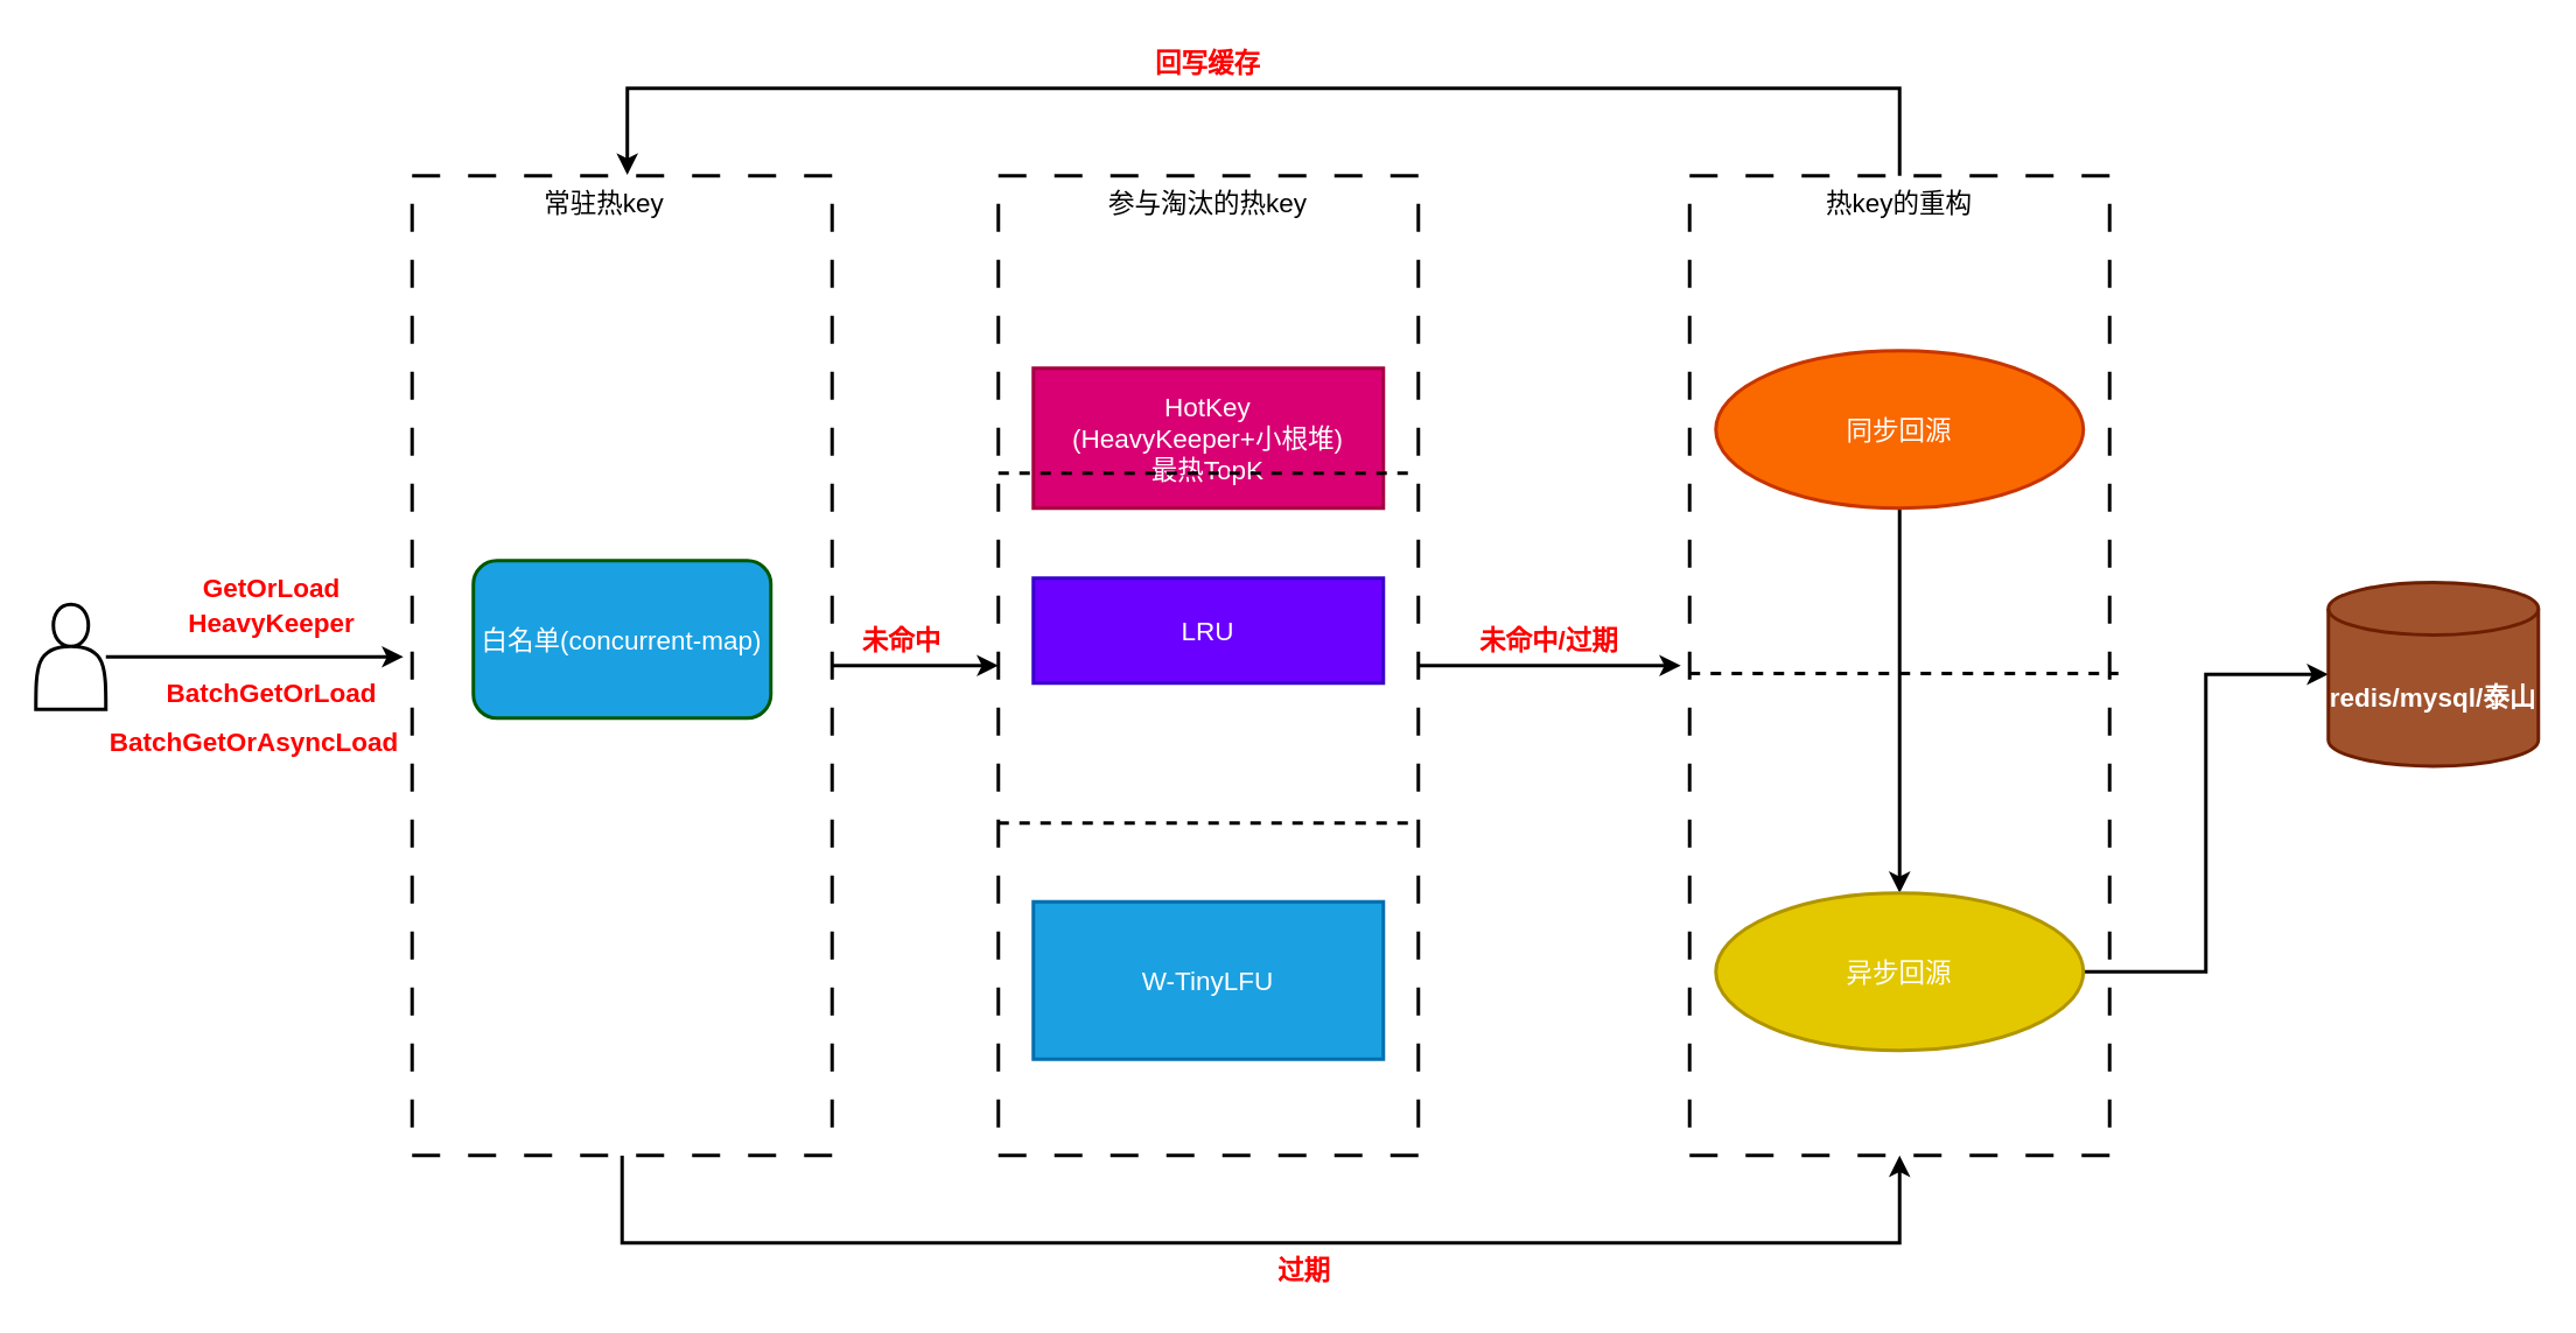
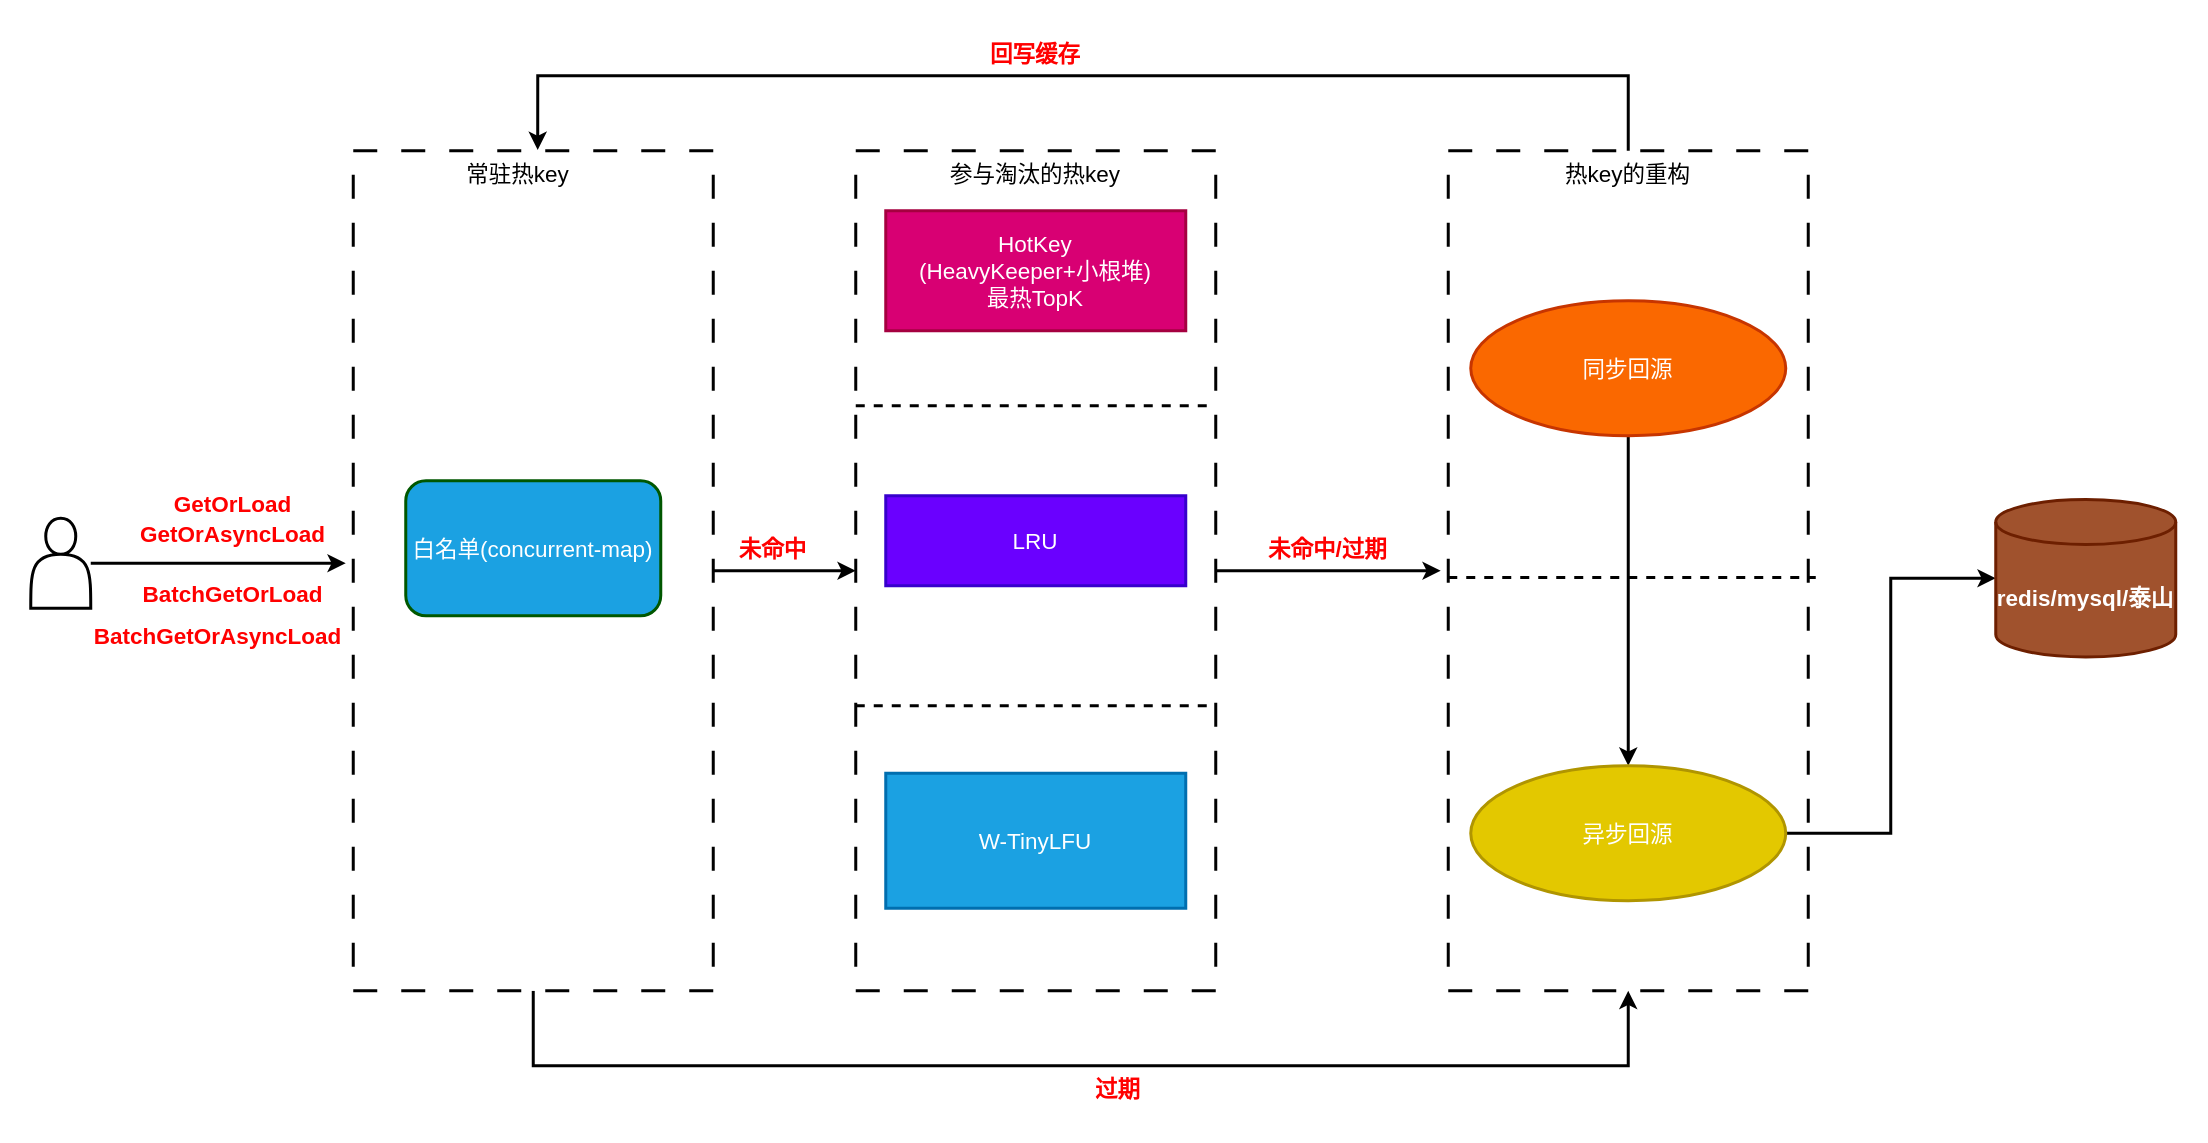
  <mxCell id="0" />
  <mxCell id="1" parent="0" />
  <mxCell id="2" value="" style="rounded=0;whiteSpace=wrap;html=1;dashed=1;dashPattern=8 8;strokeWidth=2;" vertex="1" parent="1"><mxGeometry x="965" y="100" width="240" height="560" as="geometry" /></mxCell>
  <mxCell id="3" style="edgeStyle=orthogonalEdgeStyle;rounded=0;orthogonalLoop=1;jettySize=auto;html=1;strokeWidth=2;" edge="1" parent="1" source="4"><mxGeometry relative="1" as="geometry"><mxPoint x="960" y="380" as="targetPoint" /><Array as="points"><mxPoint x="880" y="380" /><mxPoint x="880" y="380" /></Array></mxGeometry></mxCell>
  <mxCell id="4" value="" style="rounded=0;whiteSpace=wrap;html=1;dashed=1;dashPattern=8 8;strokeWidth=2;" vertex="1" parent="1"><mxGeometry x="570" y="100" width="240" height="560" as="geometry" /></mxCell>
  <mxCell id="5" style="edgeStyle=orthogonalEdgeStyle;rounded=0;orthogonalLoop=1;jettySize=auto;html=1;entryX=0;entryY=0.5;entryDx=0;entryDy=0;strokeWidth=2;" edge="1" parent="1" source="7" target="4"><mxGeometry relative="1" as="geometry" /></mxCell>
  <mxCell id="6" style="edgeStyle=orthogonalEdgeStyle;rounded=0;orthogonalLoop=1;jettySize=auto;html=1;entryX=0.5;entryY=1;entryDx=0;entryDy=0;strokeWidth=2;" edge="1" parent="1" source="7" target="2"><mxGeometry relative="1" as="geometry"><Array as="points"><mxPoint x="355" y="710" /><mxPoint x="1085" y="710" /></Array></mxGeometry></mxCell>
  <mxCell id="7" value="" style="rounded=0;whiteSpace=wrap;html=1;dashed=1;dashPattern=8 8;strokeWidth=2;" vertex="1" parent="1"><mxGeometry x="235" y="100" width="240" height="560" as="geometry" /></mxCell>
  <mxCell id="8" value="&lt;font style=&quot;font-size: 15px;&quot;&gt;白名单(concurrent-map)&lt;/font&gt;" style="rounded=1;whiteSpace=wrap;html=1;fillColor=#1ba1e2;fontColor=#ffffff;strokeColor=#005700;strokeWidth=2;" vertex="1" parent="1"><mxGeometry x="270" y="320" width="170" height="90" as="geometry" /></mxCell>
- <mxCell id="9" value="&lt;font style=&quot;font-size: 15px;&quot;&gt;HotKey&lt;br&gt;(HeavyKeeper+小根堆)&lt;br&gt;最热TopK&lt;br&gt;&lt;/font&gt;" style="rounded=0;whiteSpace=wrap;html=1;fillColor=#d80073;fontColor=#ffffff;strokeColor=#A50040;strokeWidth=2;" vertex="1" parent="1"><mxGeometry x="590" y="210" width="200" height="80" as="geometry" /></mxCell>
+ <mxCell id="9" value="&lt;font style=&quot;font-size: 15px;&quot;&gt;HotKey&lt;br&gt;(HeavyKeeper+小根堆)&lt;br&gt;最热TopK&lt;br&gt;&lt;/font&gt;" style="rounded=0;whiteSpace=wrap;html=1;fillColor=#d80073;fontColor=#ffffff;strokeColor=#A50040;strokeWidth=2;" vertex="1" parent="1"><mxGeometry x="590" y="140" width="200" height="80" as="geometry" /></mxCell>
  <mxCell id="10" value="&lt;span style=&quot;font-size: 15px;&quot;&gt;LRU&lt;/span&gt;" style="rounded=0;whiteSpace=wrap;html=1;fillColor=#6a00ff;fontColor=#ffffff;strokeColor=#3700CC;strokeWidth=2;" vertex="1" parent="1"><mxGeometry x="590" y="330" width="200" height="60" as="geometry" /></mxCell>
  <mxCell id="11" value="&lt;span style=&quot;font-size: 15px;&quot;&gt;W-TinyLFU&lt;/span&gt;" style="rounded=0;whiteSpace=wrap;html=1;fillColor=#1ba1e2;fontColor=#ffffff;strokeColor=#006EAF;strokeWidth=2;" vertex="1" parent="1"><mxGeometry x="590" y="515" width="200" height="90" as="geometry" /></mxCell>
  <mxCell id="12" value="" style="endArrow=none;html=1;rounded=0;dashed=1;strokeWidth=2;" edge="1" parent="1"><mxGeometry width="50" height="50" relative="1" as="geometry"><mxPoint x="570" y="270" as="sourcePoint" /><mxPoint x="810" y="270" as="targetPoint" /></mxGeometry></mxCell>
  <mxCell id="13" value="" style="endArrow=none;html=1;rounded=0;dashed=1;strokeWidth=2;" edge="1" parent="1"><mxGeometry width="50" height="50" relative="1" as="geometry"><mxPoint x="570" y="470" as="sourcePoint" /><mxPoint x="810" y="470" as="targetPoint" /></mxGeometry></mxCell>
  <mxCell id="14" style="edgeStyle=orthogonalEdgeStyle;rounded=0;orthogonalLoop=1;jettySize=auto;html=1;strokeWidth=2;" edge="1" parent="1" source="15" target="17"><mxGeometry relative="1" as="geometry" /></mxCell>
  <mxCell id="15" value="&lt;font color=&quot;#ffffff&quot; style=&quot;font-size: 15px;&quot;&gt;同步回源&lt;/font&gt;" style="ellipse;whiteSpace=wrap;html=1;fillColor=#fa6800;fontColor=#000000;strokeColor=#C73500;strokeWidth=2;" vertex="1" parent="1"><mxGeometry x="980" y="200" width="210" height="90" as="geometry" /></mxCell>
  <mxCell id="16" style="edgeStyle=orthogonalEdgeStyle;rounded=0;orthogonalLoop=1;jettySize=auto;html=1;entryX=0;entryY=0.5;entryDx=0;entryDy=0;entryPerimeter=0;strokeWidth=2;" edge="1" parent="1" source="17" target="19"><mxGeometry relative="1" as="geometry" /></mxCell>
  <mxCell id="17" value="&lt;font color=&quot;#ffffff&quot; style=&quot;font-size: 15px;&quot;&gt;异步回源&lt;/font&gt;" style="ellipse;whiteSpace=wrap;html=1;fillColor=#e3c800;fontColor=#000000;strokeColor=#B09500;strokeWidth=2;" vertex="1" parent="1"><mxGeometry x="980" y="510" width="210" height="90" as="geometry" /></mxCell>
  <mxCell id="18" value="" style="endArrow=none;html=1;rounded=0;dashed=1;strokeWidth=2;" edge="1" parent="1"><mxGeometry width="50" height="50" relative="1" as="geometry"><mxPoint x="965" y="384.5" as="sourcePoint" /><mxPoint x="1210" y="384.5" as="targetPoint" /></mxGeometry></mxCell>
  <mxCell id="19" value="&lt;font style=&quot;font-size: 15px;&quot;&gt;&lt;b&gt;redis/mysql/泰山&lt;/b&gt;&lt;/font&gt;" style="shape=cylinder3;whiteSpace=wrap;html=1;boundedLbl=1;backgroundOutline=1;size=15;fillColor=#a0522d;fontColor=#ffffff;strokeColor=#6D1F00;strokeWidth=2;" vertex="1" parent="1"><mxGeometry x="1330" y="332.5" width="120" height="105" as="geometry" /></mxCell>
  <mxCell id="20" value="&lt;font style=&quot;font-size: 15px;&quot;&gt;常驻热key&lt;/font&gt;" style="text;strokeColor=none;align=center;fillColor=none;html=1;verticalAlign=middle;whiteSpace=wrap;rounded=0;" vertex="1" parent="1"><mxGeometry x="300" y="100" width="90" height="30" as="geometry" /></mxCell>
  <mxCell id="21" value="&lt;span style=&quot;font-size: 15px;&quot;&gt;参与淘汰的热key&lt;/span&gt;" style="text;strokeColor=none;align=center;fillColor=none;html=1;verticalAlign=middle;whiteSpace=wrap;rounded=0;" vertex="1" parent="1"><mxGeometry x="625" y="100" width="130" height="30" as="geometry" /></mxCell>
  <mxCell id="22" style="edgeStyle=orthogonalEdgeStyle;rounded=0;orthogonalLoop=1;jettySize=auto;html=1;entryX=0.644;entryY=-0.017;entryDx=0;entryDy=0;entryPerimeter=0;strokeWidth=2;" edge="1" parent="1" source="23" target="20"><mxGeometry relative="1" as="geometry"><Array as="points"><mxPoint x="1085" y="50" /><mxPoint x="358" y="50" /></Array></mxGeometry></mxCell>
  <mxCell id="23" value="&lt;span style=&quot;font-size: 15px;&quot;&gt;热key的重构&lt;/span&gt;" style="text;strokeColor=none;align=center;fillColor=none;html=1;verticalAlign=middle;whiteSpace=wrap;rounded=0;" vertex="1" parent="1"><mxGeometry x="1020" y="100" width="130" height="30" as="geometry" /></mxCell>
  <mxCell id="24" value="&lt;span style=&quot;font-size: 15px;&quot;&gt;&lt;font color=&quot;#ff0000&quot;&gt;&lt;b&gt;未命中&lt;/b&gt;&lt;/font&gt;&lt;/span&gt;" style="text;strokeColor=none;align=center;fillColor=none;html=1;verticalAlign=middle;whiteSpace=wrap;rounded=0;" vertex="1" parent="1"><mxGeometry x="470" y="350" width="90" height="30" as="geometry" /></mxCell>
  <mxCell id="25" value="&lt;span style=&quot;font-size: 15px;&quot;&gt;&lt;b&gt;&lt;font color=&quot;#ff0000&quot;&gt;过期&lt;/font&gt;&lt;/b&gt;&lt;/span&gt;" style="text;strokeColor=none;align=center;fillColor=none;html=1;verticalAlign=middle;whiteSpace=wrap;rounded=0;" vertex="1" parent="1"><mxGeometry x="700" y="710" width="90" height="30" as="geometry" /></mxCell>
  <mxCell id="26" value="&lt;span style=&quot;font-size: 15px;&quot;&gt;&lt;font color=&quot;#ff0000&quot;&gt;&lt;b&gt;未命中/过期&lt;/b&gt;&lt;/font&gt;&lt;/span&gt;" style="text;strokeColor=none;align=center;fillColor=none;html=1;verticalAlign=middle;whiteSpace=wrap;rounded=0;" vertex="1" parent="1"><mxGeometry x="840" y="350" width="90" height="30" as="geometry" /></mxCell>
  <mxCell id="27" value="&lt;font color=&quot;#ff0000&quot;&gt;&lt;span style=&quot;font-size: 15px;&quot;&gt;&lt;b&gt;回写缓存&lt;/b&gt;&lt;/span&gt;&lt;/font&gt;" style="text;strokeColor=none;align=center;fillColor=none;html=1;verticalAlign=middle;whiteSpace=wrap;rounded=0;" vertex="1" parent="1"><mxGeometry x="645" width="90" height="30" as="geometry" y="20" /></mxCell>
  <mxCell id="28" style="edgeStyle=orthogonalEdgeStyle;rounded=0;orthogonalLoop=1;jettySize=auto;html=1;strokeWidth=2;" edge="1" parent="1" source="29"><mxGeometry relative="1" as="geometry"><mxPoint x="230" y="375" as="targetPoint" /></mxGeometry></mxCell>
  <mxCell id="29" value="" style="shape=actor;whiteSpace=wrap;html=1;strokeWidth=2;" vertex="1" parent="1"><mxGeometry x="20" y="345" width="40" height="60" as="geometry" /></mxCell>
  <mxCell id="30" value="&lt;span style=&quot;font-size: 15px;&quot;&gt;&lt;font color=&quot;#ff0000&quot;&gt;&lt;b&gt;GetOrLoad&lt;/b&gt;&lt;/font&gt;&lt;/span&gt;" style="text;strokeColor=none;align=center;fillColor=none;html=1;verticalAlign=middle;whiteSpace=wrap;rounded=0;" vertex="1" parent="1"><mxGeometry x="110" y="320" width="90" height="30" as="geometry" /></mxCell>
  <mxCell id="31" value="&lt;span style=&quot;font-size: 15px;&quot;&gt;&lt;font color=&quot;#ff0000&quot;&gt;&lt;b&gt;BatchGetOrLoad&lt;/b&gt;&lt;/font&gt;&lt;/span&gt;" style="text;strokeColor=none;align=center;fillColor=none;html=1;verticalAlign=middle;whiteSpace=wrap;rounded=0;" vertex="1" parent="1"><mxGeometry x="110" y="380" width="90" height="30" as="geometry" /></mxCell>
- <mxCell id="32" value="&lt;span style=&quot;font-size: 15px;&quot;&gt;&lt;font color=&quot;#ff0000&quot;&gt;&lt;b&gt;HeavyKeeper&lt;/b&gt;&lt;/font&gt;&lt;/span&gt;" style="text;strokeColor=none;align=center;fillColor=none;html=1;verticalAlign=middle;whiteSpace=wrap;rounded=0;" vertex="1" parent="1"><mxGeometry x="110" y="340" width="90" height="30" as="geometry" /></mxCell>
+ <mxCell id="32" value="&lt;span style=&quot;font-size: 15px;&quot;&gt;&lt;font color=&quot;#ff0000&quot;&gt;&lt;b&gt;GetOrAsyncLoad&lt;/b&gt;&lt;/font&gt;&lt;/span&gt;" style="text;strokeColor=none;align=center;fillColor=none;html=1;verticalAlign=middle;whiteSpace=wrap;rounded=0;" vertex="1" parent="1"><mxGeometry x="110" y="340" width="90" height="30" as="geometry" /></mxCell>
  <mxCell id="33" value="&lt;span style=&quot;font-size: 15px;&quot;&gt;&lt;font color=&quot;#ff0000&quot;&gt;&lt;b&gt;BatchGetOrAsyncLoad&lt;/b&gt;&lt;/font&gt;&lt;/span&gt;" style="text;strokeColor=none;align=center;fillColor=none;html=1;verticalAlign=middle;whiteSpace=wrap;rounded=0;" vertex="1" parent="1"><mxGeometry x="100" y="410" width="90" height="25" as="geometry" /></mxCell>
